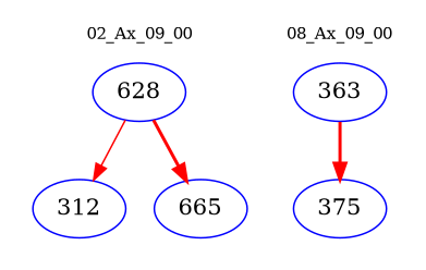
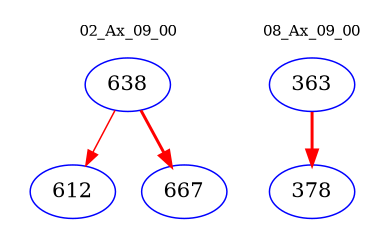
  digraph {
    node [color=blue]
    edge [color=red style=bold]
-   n1 [label=628]
-   n2 [label=312]
-   n3 [label=665]
+   n1 [label=638]
+   n2 [label=612]
+   n3 [label=667]
    n4 [label=363]
-   n5 [label=375]
+   n5 [label=378]
    subgraph cluster_1 {
      color=white
      fontsize=10
      label="02_Ax_09_00"
      n1
      n2
      n3
    }
    subgraph cluster_2 {
      color=white
      fontsize=10
      label="08_Ax_09_00"
      n4
      n5
    }
    n1 -> n2 [style=solid]
    n1 -> n3
    n4 -> n5
  }
